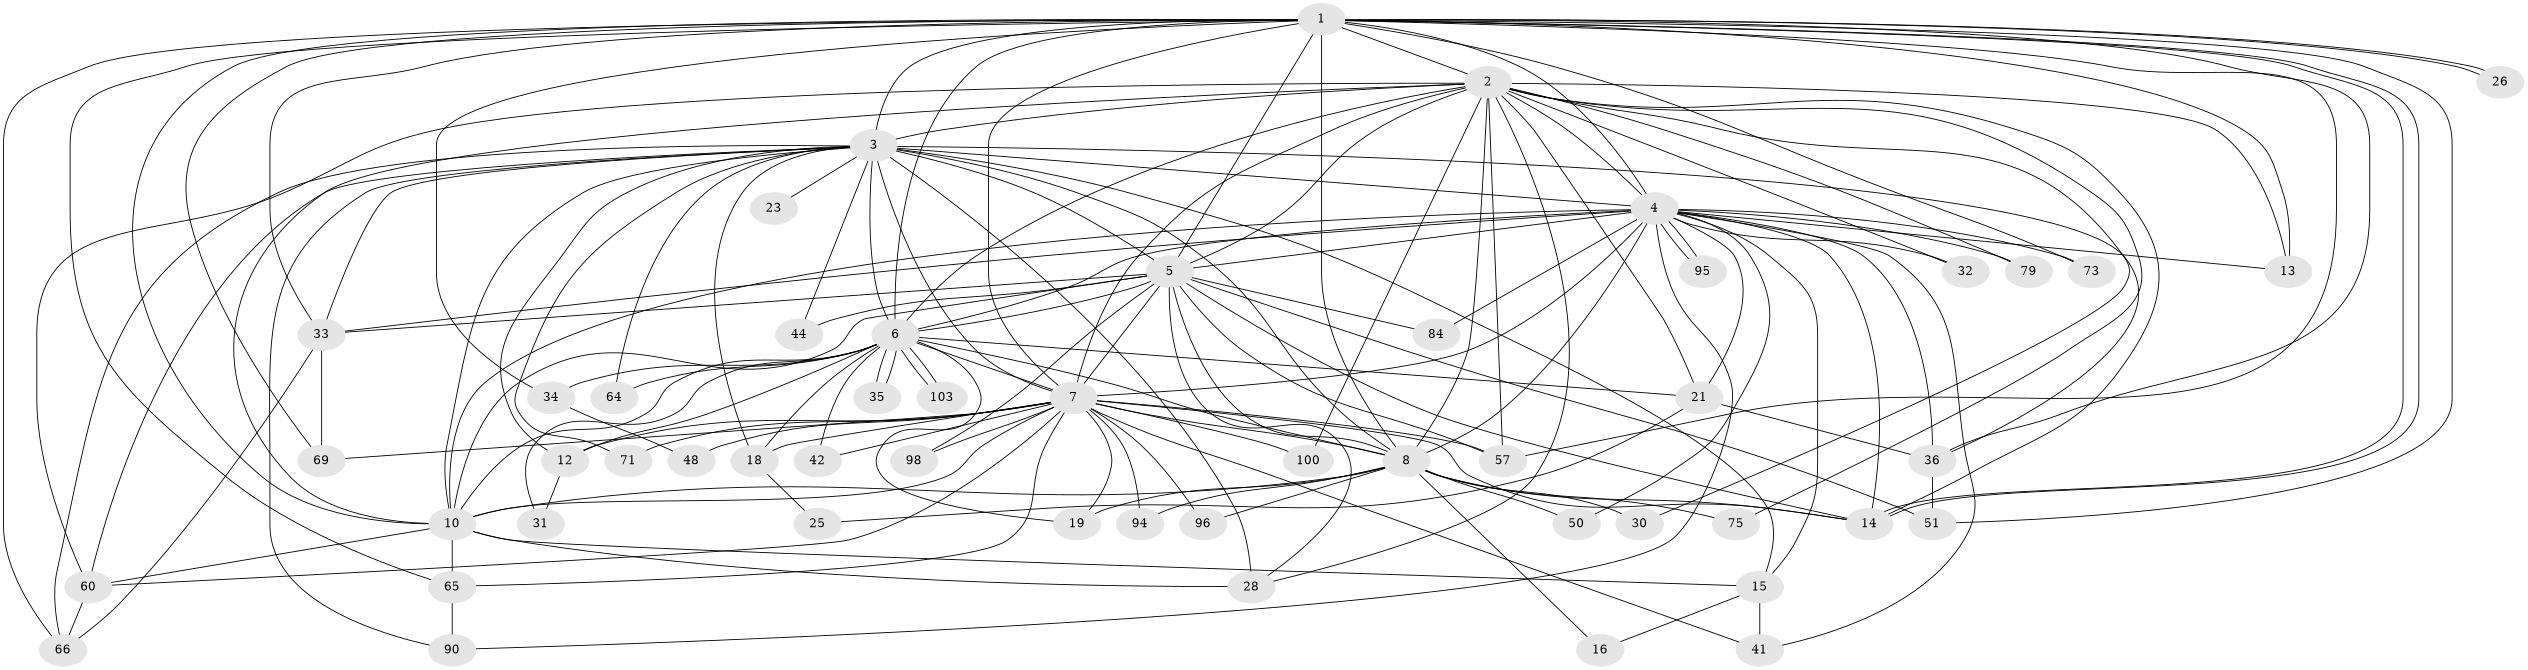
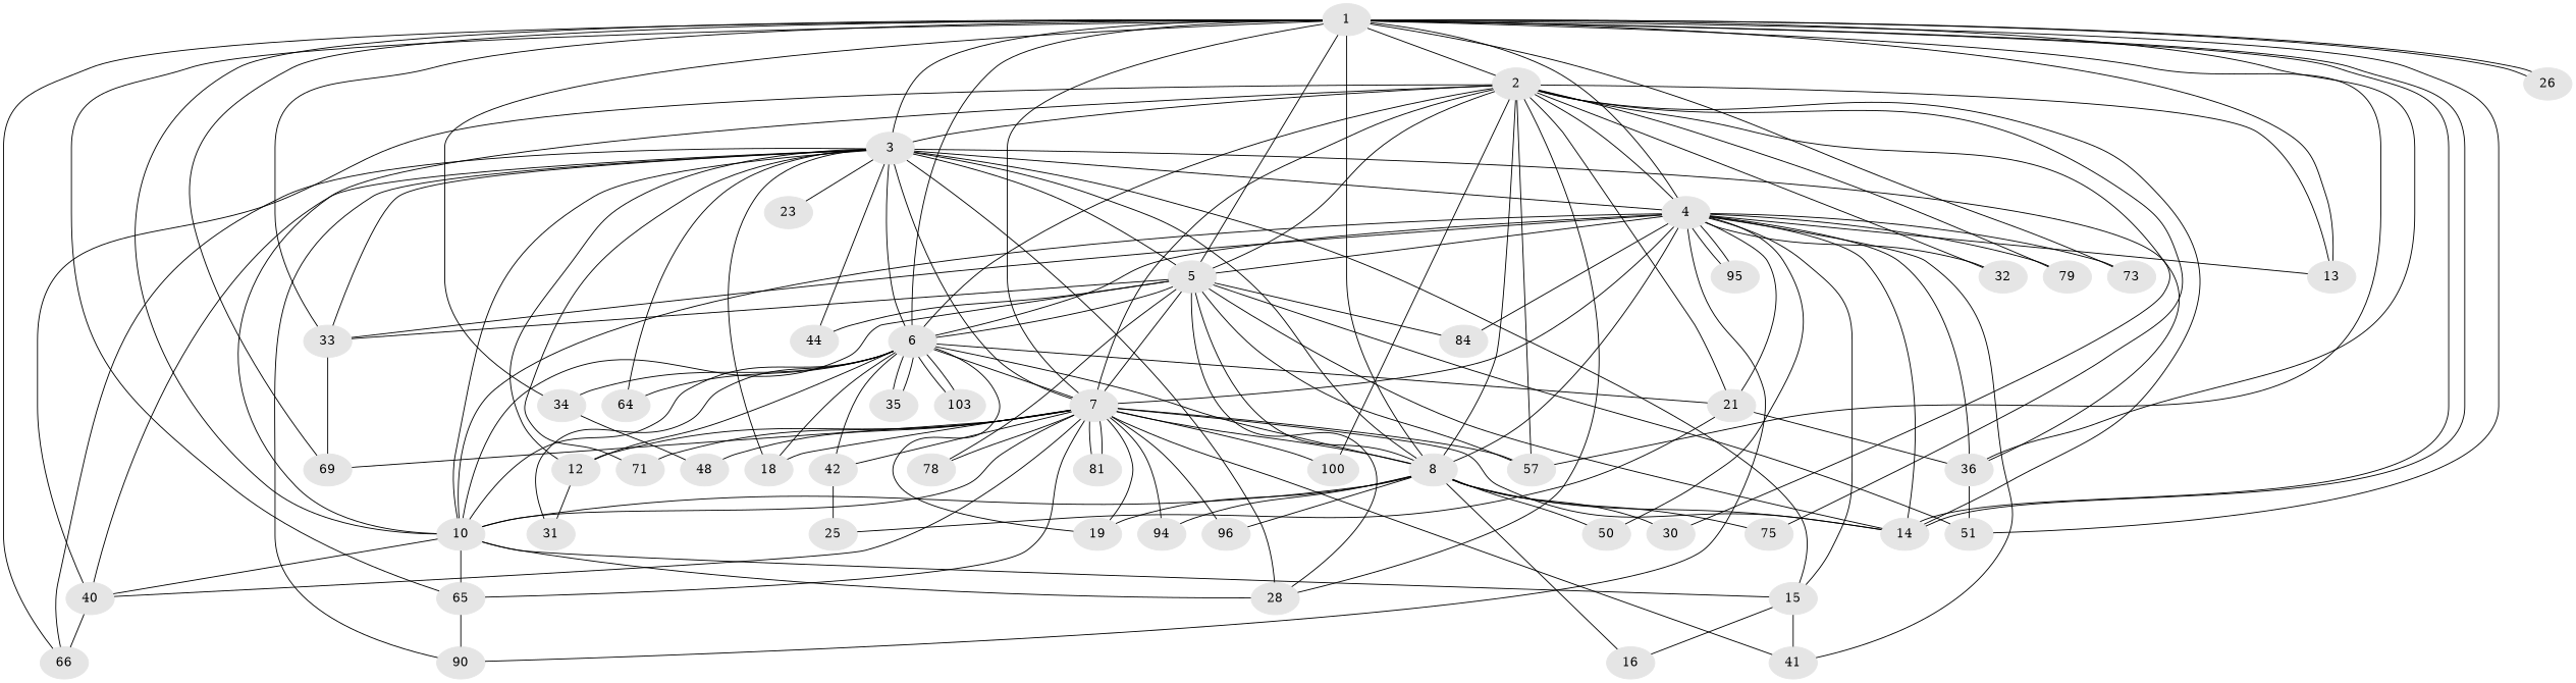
  graph {
    node [color=gray90 style=filled]
    1 [super="+38+22+27"]
    2
    3 [super="+9"]
    4
    5 [super="+60"]
    6 [super="+72"]
    7
    8
    10 [super="+49+17"]
    13 [super="+24"]
    14 [super="+83+86+53+43"]
    26
    33 [super="+89+91+68+58"]
    34
    36 [super="+46+92+99"]
    51 [super="+102"]
    57 [super="+85+77+63"]
    65 [super="+106"]
    66
    69
    73 [super="+74"]
    21 [super="+59"]
    28 [super="+39+37"]
    30
    32
-   40 [super="+47+56+70" label=60]
+   40 [super="+47+56+70"]
    75
    79
    100
    23
    n31 [label=18 super="+20"]
    12 [super="+45+29"]
    15 [super="+97+55"]
    44
    64
    71
    90 [super="+101"]
    41
    50
    84
    95
-   78 [label=98]
+   78
    19 [super="+61"]
    31
    35
    42
    103
    48
+   81
    94
    96
    16
    25 [super="+62"]
    1 -- 2
    1 -- 3 [weight=4]
    1 -- 4 [weight=4]
    1 -- 5 [weight=2]
    1 -- 6 [weight=2]
    1 -- 7 [weight=2]
    1 -- 8 [weight=2]
    1 -- 10
    1 -- 13
    1 -- 14 [weight=2]
    1 -- 14
    1 -- 26
    1 -- 26
    1 -- 33
    1 -- 34
    1 -- 36 [weight=2]
    1 -- 51
    1 -- 57
    1 -- 65
    1 -- 66
    1 -- 69
    1 -- 73 [weight=2]
    2 -- 3 [weight=2]
    2 -- 4
    2 -- 5
    2 -- 6
    2 -- 7
    2 -- 8
    2 -- 10
    2 -- 13
    2 -- 14
    2 -- 57 [weight=2]
    2 -- 21
    2 -- 28
    2 -- 30
    2 -- 32
    2 -- 40
    2 -- 75
    2 -- 79
    2 -- 100
    3 -- 4 [weight=2]
    3 -- 5 [weight=3]
    3 -- 6 [weight=2]
    3 -- 7 [weight=2]
    3 -- 8 [weight=3]
    3 -- 10 [weight=2]
    3 -- 33
    3 -- 36 [weight=2]
    3 -- 66
    3 -- 28
    3 -- 40
    3 -- 23
    3 -- n31
    3 -- 12 [weight=2]
    3 -- 15
    3 -- 44
    3 -- 64
    3 -- 71
    3 -- 90
    4 -- 5
    4 -- 6
    4 -- 7
    4 -- 8
    4 -- 10
    4 -- 13
    4 -- 14 [weight=2]
    4 -- 33
    4 -- 36
    4 -- 73
    4 -- 21
    4 -- 32
    4 -- 79
    4 -- 15
    4 -- 90
    4 -- 41
    4 -- 50
    4 -- 84
    4 -- 95
    4 -- 95
    5 -- 6
    5 -- 7
    5 -- 8
    5 -- 10
    5 -- 14
    5 -- 33
    5 -- 51
    5 -- 57
    5 -- 28
    5 -- 44
    5 -- 84
    5 -- 78
    6 -- 7
    6 -- 8
    6 -- 10
    6 -- 34
    6 -- 21
    6 -- n31
    6 -- 12
    6 -- 64
    6 -- 19
    6 -- 31
    6 -- 35
    6 -- 35
    6 -- 42
    6 -- 103
    6 -- 103
    7 -- 8
    7 -- 10 [weight=2]
    7 -- 14
    7 -- 57
    7 -- 65
    7 -- 69
    7 -- 40 [weight=2]
    7 -- 100
    7 -- n31
    7 -- 12
    7 -- 71
    7 -- 41
    7 -- 78
    7 -- 19
    7 -- 42
    7 -- 48
+   7 -- 81
+   7 -- 81
    7 -- 94
    7 -- 96
    8 -- 10
    8 -- 14 [weight=2]
    8 -- 30
    8 -- 75
    8 -- 50
    8 -- 19
    8 -- 94
    8 -- 96
    8 -- 16
    10 -- 65
    10 -- 28 [weight=2]
    10 -- 40
    10 -- 15
-   33 -- 66
    33 -- 69
    34 -- 48
    36 -- 51
    65 -- 90
    21 -- 36
    21 -- 25
    40 -- 66
-   n31 -- 25 [weight=2]
+   42 -- 25 [weight=2]
    12 -- 31
    15 -- 41
    15 -- 16
  }
